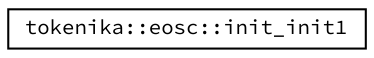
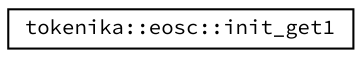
  digraph {
    rankdir=LR
    fontname="Source Code Pro"
-   n1 [color=black fillcolor=white fontname="Source Code Pro" fontsize=10 height=0.2 label="tokenika::eosc::init_init1" shape=record style=filled width=0.4]
+   n1 [color=black fillcolor=white fontname="Source Code Pro" fontsize=10 height=0.2 label="tokenika::eosc::init_get1" shape=record style=filled width=0.4]
  }
